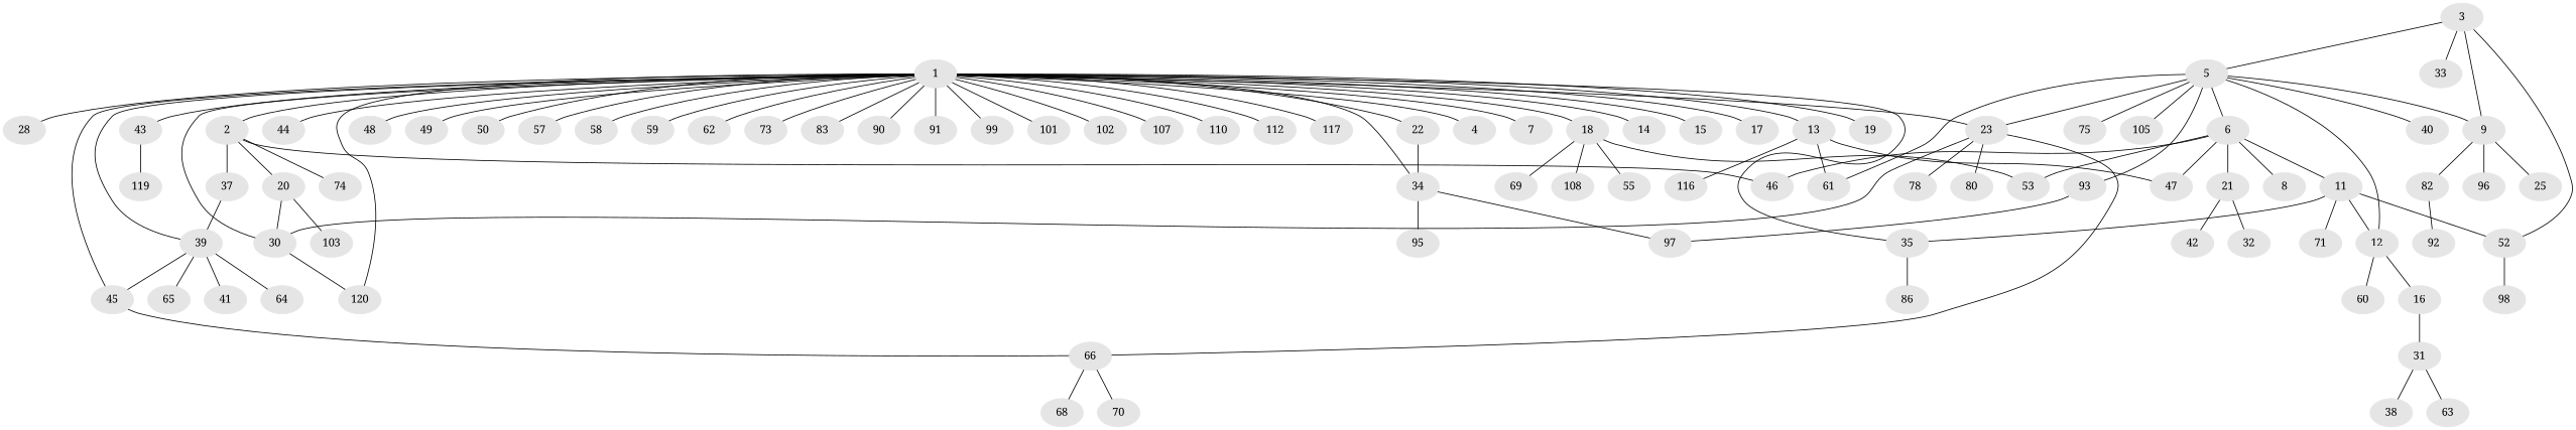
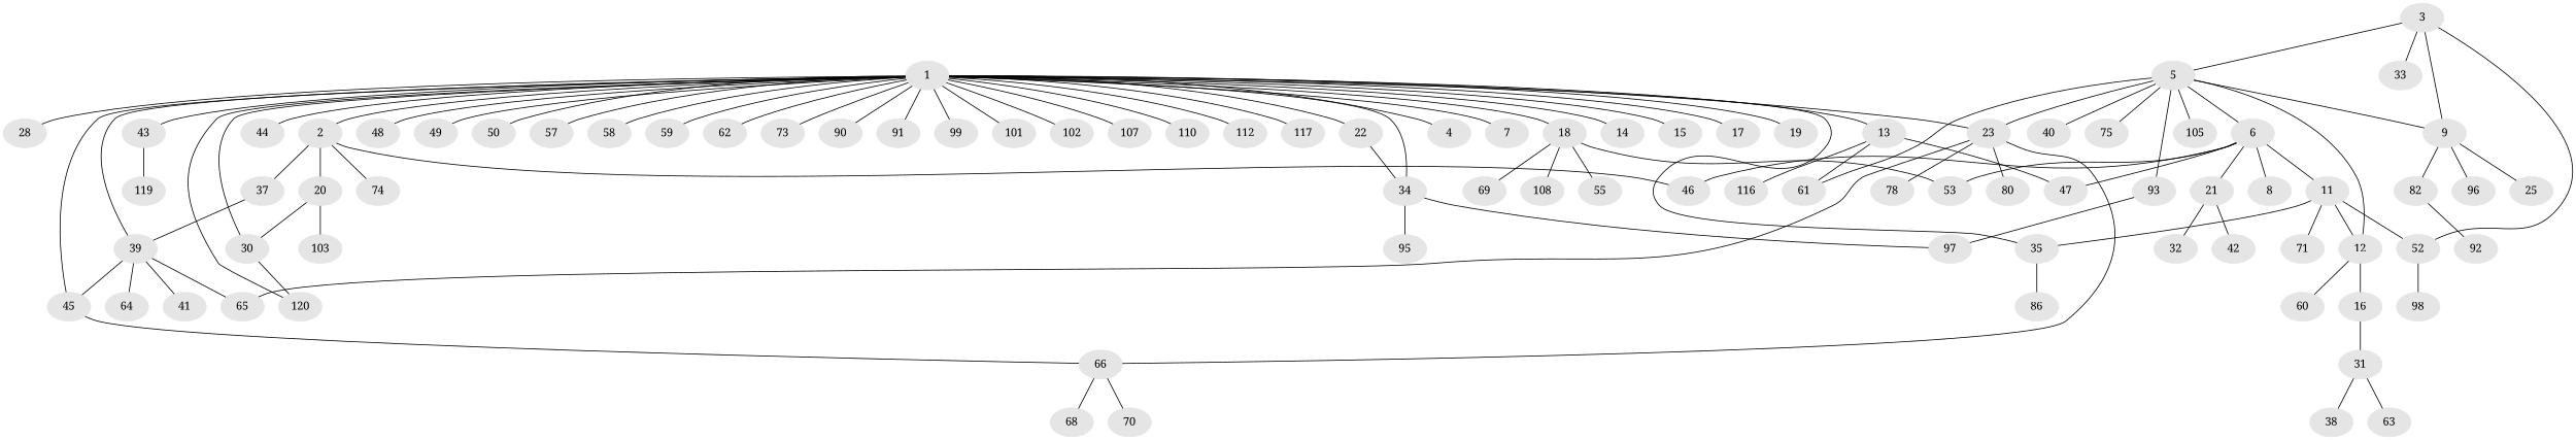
  graph {
    fontname="Noto Serif"
    node [color=gray90 fontname="Noto Serif" style=filled]
    edge [fontname="Noto Serif"]
    1 [super="+100"]
    2 [super="+27"]
    4
    7
    13 [super="+87"]
    14
    15
    17
    18 [super="+24"]
    19
    22 [super="+51"]
    28
    30 [super="+106"]
    34
    35
    39 [super="+79"]
    43 [super="+77"]
    44
    45 [super="+109"]
    48 [super="+115"]
    49
    50
    57
    58
    59
    62
    73
-   83
    90
    91
    99
    101
    102
    107
    110
    112
    117
    120
    23 [super="+104"]
    20 [super="+56"]
    37 [super="+113"]
    46
    74
    3 [super="+10"]
    5 [super="+111"]
    9 [super="+36"]
    33 [super="+84"]
    52
    61 [super="+76"]
    47
    116
    53 [super="+88"]
    55
    69
    108
    95
    97
    86
    65 [super="+72"]
    41
    64
    119
    66 [super="+85"]
    103
    6 [super="+26"]
    12
    40
    75
    93
    105
    25 [super="+114"]
    82
    96
    98
    8
    11 [super="+67"]
    21 [super="+29"]
    16
    60
    78
    80
    71
    32 [super="+81"]
    42 [super="+54"]
    92
    31 [super="+118"]
    38
    63
    68
    70
    1 -- 2
    1 -- 4
    1 -- 7
    1 -- 13
    1 -- 14
    1 -- 15
    1 -- 17
    1 -- 18
    1 -- 19
    1 -- 22
    1 -- 28
    1 -- 30 [weight=2]
    1 -- 34
    1 -- 35
    1 -- 39
    1 -- 43
    1 -- 44
    1 -- 45
    1 -- 48
    1 -- 49
    1 -- 50
    1 -- 57
    1 -- 58
    1 -- 59
    1 -- 62
    1 -- 73
-   1 -- 83
    1 -- 90
    1 -- 91
    1 -- 99
    1 -- 101
    1 -- 102
    1 -- 107
    1 -- 110
    1 -- 112
    1 -- 117
    1 -- 120
    1 -- 23
    2 -- 20
    2 -- 37
    2 -- 46
    2 -- 74
    13 -- 61
    13 -- 47
    13 -- 116
    18 -- 53
    18 -- 55
    18 -- 69
    18 -- 108
    22 -- 34
    30 -- 120
    34 -- 95
    34 -- 97
    35 -- 86
    39 -- 45
    39 -- 65
    39 -- 41
    39 -- 64
    43 -- 119
    45 -- 66
-   23 -- 30
+   23 -- 65
    23 -- 66
    23 -- 78
    23 -- 80
    20 -- 30
    20 -- 103
    37 -- 39
    3 -- 5
    3 -- 9
    3 -- 33
    3 -- 52
    5 -- 23
    5 -- 9
    5 -- 61
    5 -- 6
    5 -- 12
    5 -- 40
    5 -- 75
    5 -- 93
    5 -- 105
    9 -- 25
    9 -- 82
    9 -- 96
    52 -- 98
    66 -- 68
    66 -- 70
    6 -- 46
    6 -- 47
    6 -- 53
    6 -- 8
    6 -- 11
    6 -- 21
    12 -- 16
    12 -- 60
    93 -- 97
    82 -- 92
    11 -- 35
    11 -- 52
    11 -- 12
    11 -- 71
    21 -- 32
    21 -- 42
    16 -- 31
    31 -- 38
    31 -- 63
  }
